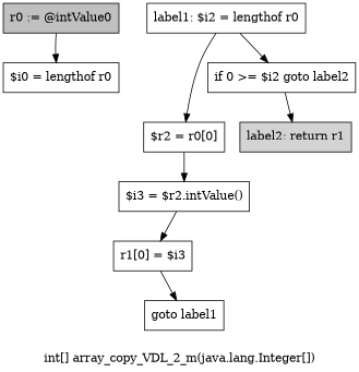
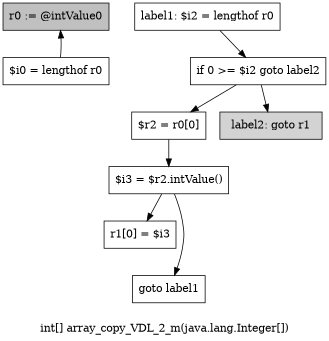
  digraph {
    label="int[] array_copy_VDL_2_m(java.lang.Integer[])"
    node [shape=box]
    n1 [fillcolor=gray label="r0 := @intValue0" style=filled]
    n2 [label="$i0 = lengthof r0"]
    n3 [label="label1: $i2 = lengthof r0"]
    n4 [label="if 0 >= $i2 goto label2"]
    n5 [label="$r2 = r0[0]"]
-   n6 [fillcolor=lightgray label="label2: return r1" style=filled]
+   n6 [fillcolor=lightgray label="label2: goto r1" style=filled]
    n7 [label="$i3 = $r2.intValue()"]
    n8 [label="r1[0] = $i3"]
    n9 [label="goto label1"]
-   n1 -> n2
+   n2 -> n1
    n3 -> n4
-   n3 -> n5
+   n4 -> n5
    n4 -> n6
    n5 -> n7
    n7 -> n8
-   n8 -> n9
+   n7 -> n9
  }
